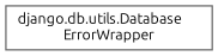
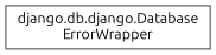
  digraph {
    rankdir=LR
    fontname=Ubuntu
-   n1 [color=grey40 fillcolor=white fontname=Ubuntu fontsize=10 height=0.2 label="django.db.utils.Database\lErrorWrapper" shape=box style=filled width=0.4]
+   n1 [color=grey40 fillcolor=white fontname=Ubuntu fontsize=10 height=0.2 label="django.db.django.Database\lErrorWrapper" shape=box style=filled width=0.4]
  }
